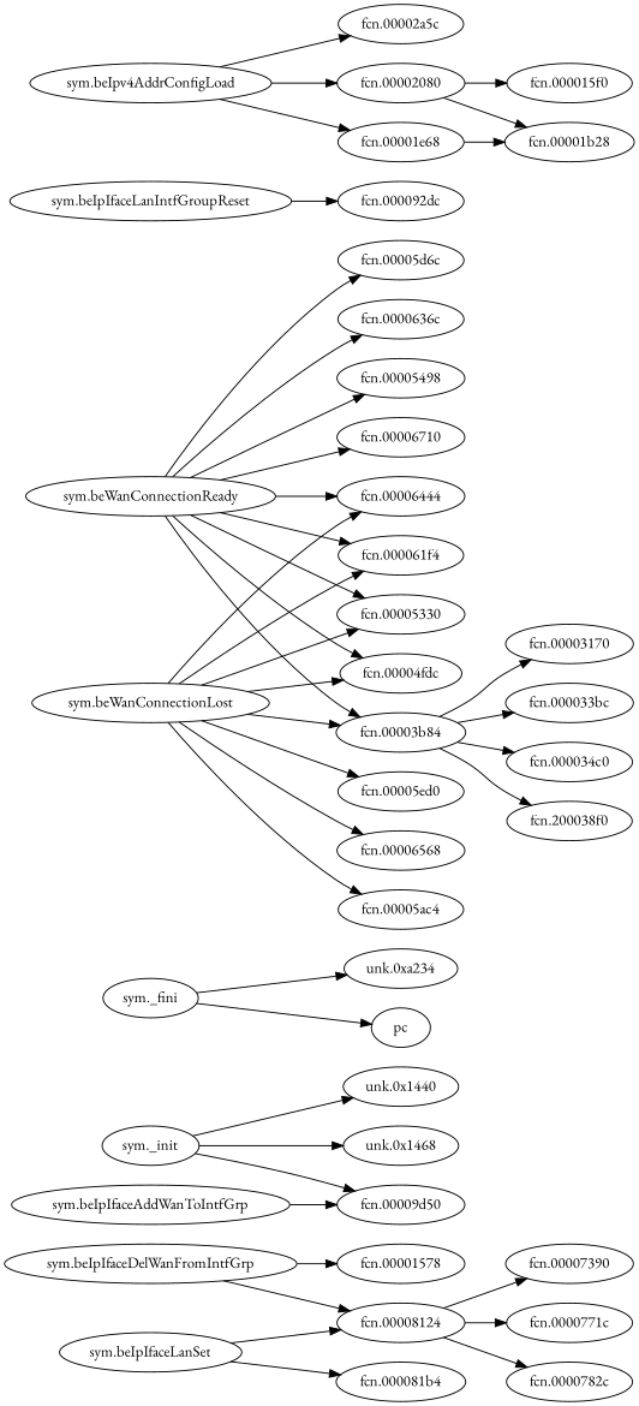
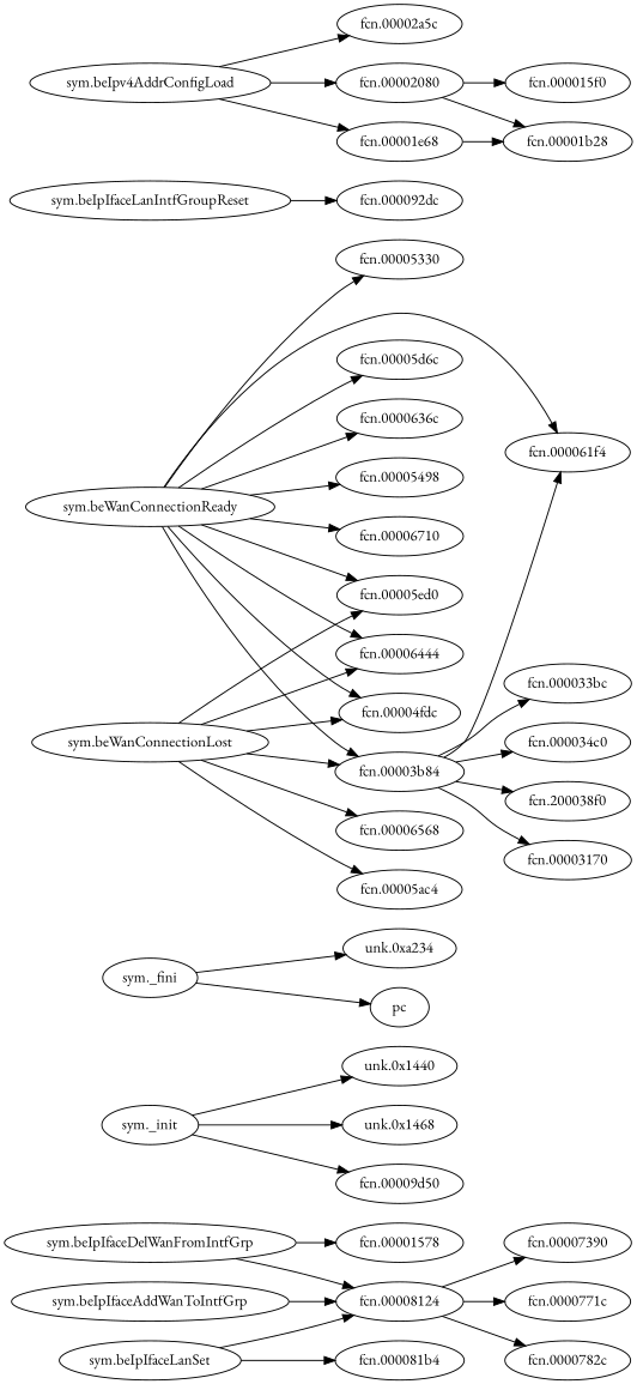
  digraph {
    fontname="EB Garamond"
    rankdir=LR
    node [fontname="EB Garamond"]
    edge [fontname="EB Garamond"]
    n1 [label="sym.beIpIfaceDelWanFromIntfGrp"]
    n2 [label="fcn.00008124"]
    n3 [label="fcn.00001578"]
    n4 [label="fcn.00007390"]
    n5 [label="fcn.0000771c"]
    n6 [label="fcn.0000782c"]
    n7 [label="sym._init"]
    n8 [label="unk.0x1440"]
    n9 [label="unk.0x1468"]
    n10 [label="fcn.00009d50"]
    n11 [label="sym._fini"]
    n12 [label="unk.0xa234"]
    n13 [label=pc]
    n14 [label="sym.beIpIfaceLanSet"]
    n15 [label="fcn.000081b4"]
    n16 [label="sym.beWanConnectionLost"]
    n17 [label="fcn.00005330"]
    n18 [label="fcn.00004fdc"]
    n19 [label="fcn.00003b84"]
    n20 [label="fcn.00005ed0"]
    n21 [label="fcn.00006444"]
    n22 [label="fcn.000061f4"]
    n23 [label="fcn.00006568"]
    n24 [label="fcn.00005ac4"]
    n25 [label="fcn.00003170"]
    n26 [label="fcn.000033bc"]
    n27 [label="fcn.000034c0"]
    n28 [label="fcn.200038f0"]
    n29 [label="sym.beIpIfaceAddWanToIntfGrp"]
    n30 [label="sym.beWanConnectionReady"]
    n31 [label="fcn.00005d6c"]
    n32 [label="fcn.0000636c"]
    n33 [label="fcn.00005498"]
    n34 [label="fcn.00006710"]
    n35 [label="sym.beIpIfaceLanIntfGroupReset"]
    n36 [label="fcn.000092dc"]
    n37 [label="sym.beIpv4AddrConfigLoad"]
    n38 [label="fcn.00002a5c"]
    n39 [label="fcn.00002080"]
    n40 [label="fcn.00001e68"]
    n41 [label="fcn.000015f0"]
    n42 [label="fcn.00001b28"]
    n1 -> n2
    n1 -> n3
    n2 -> n4
    n2 -> n5
    n2 -> n6
    n7 -> n8
    n7 -> n9
    n7 -> n10
    n11 -> n12
    n11 -> n13
    n14 -> n2
    n14 -> n15
-   n16 -> n17
    n16 -> n18
    n16 -> n19
    n16 -> n20
    n16 -> n21
-   n16 -> n22
+   n19 -> n22
    n16 -> n23
    n16 -> n24
    n19 -> n25
    n19 -> n26
    n19 -> n27
    n19 -> n28
-   n29 -> n10
+   n29 -> n2
    n30 -> n17
    n30 -> n18
    n30 -> n19
+   n30 -> n20
    n30 -> n21
    n30 -> n22
    n30 -> n31
    n30 -> n32
    n30 -> n33
    n30 -> n34
    n35 -> n36
    n37 -> n38
    n37 -> n39
    n37 -> n40
    n39 -> n41
    n39 -> n42
    n40 -> n42
  }
